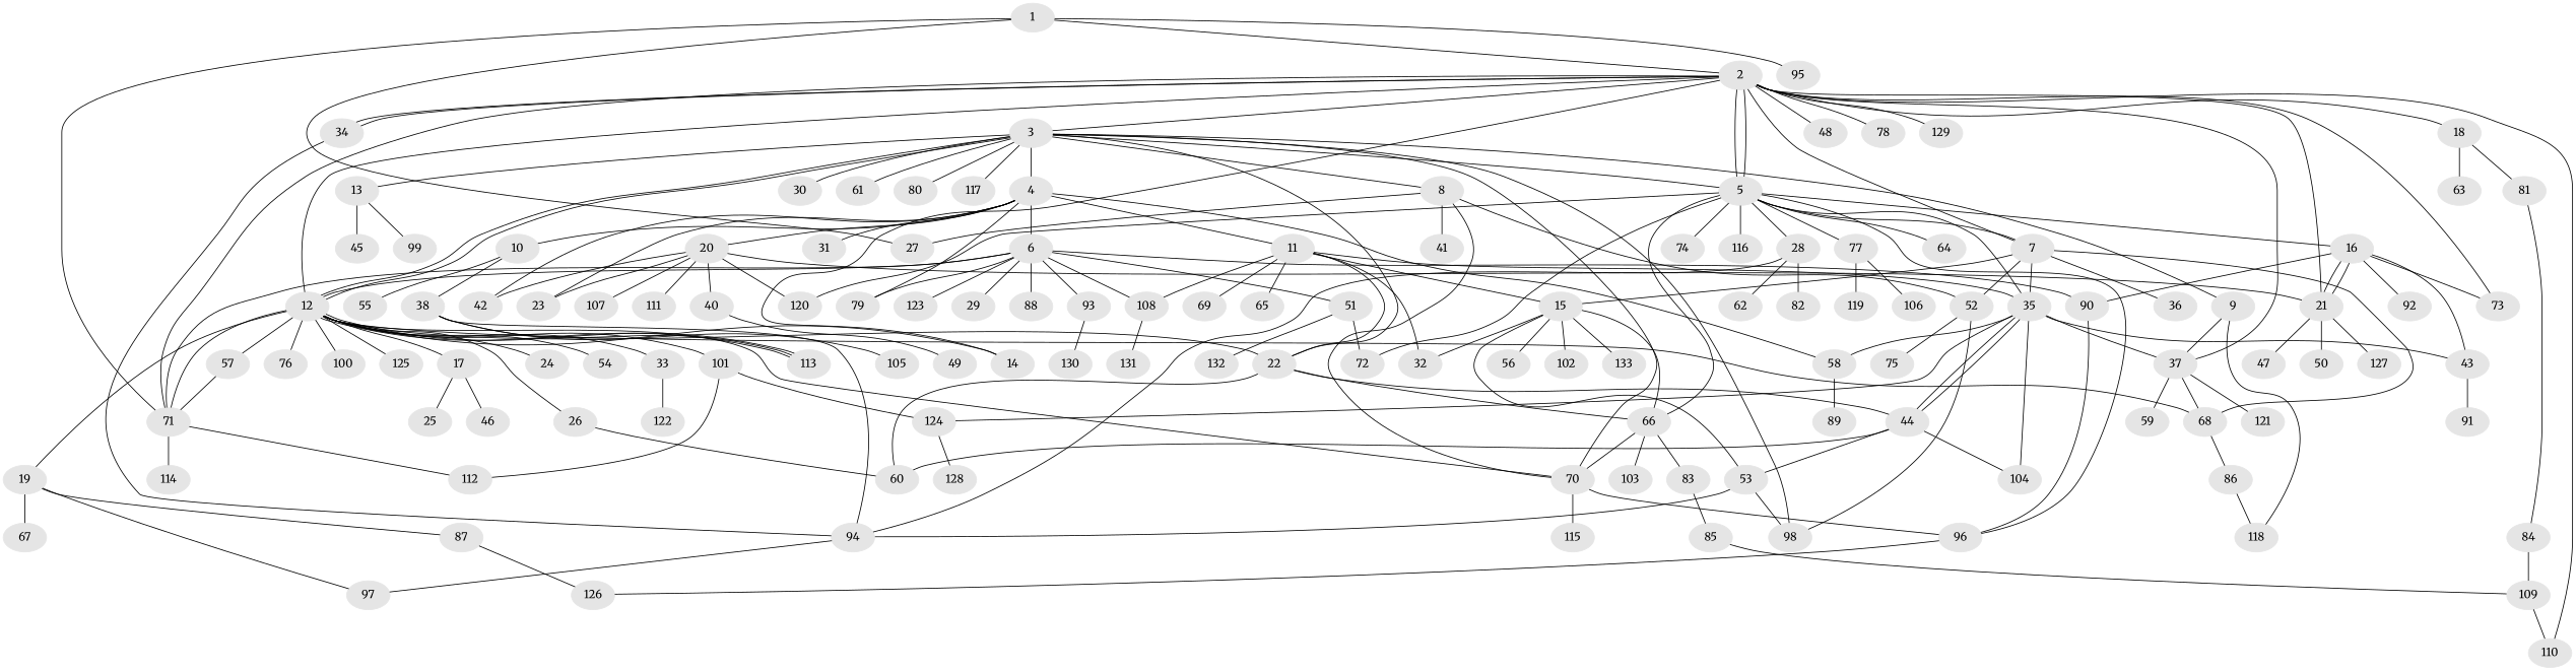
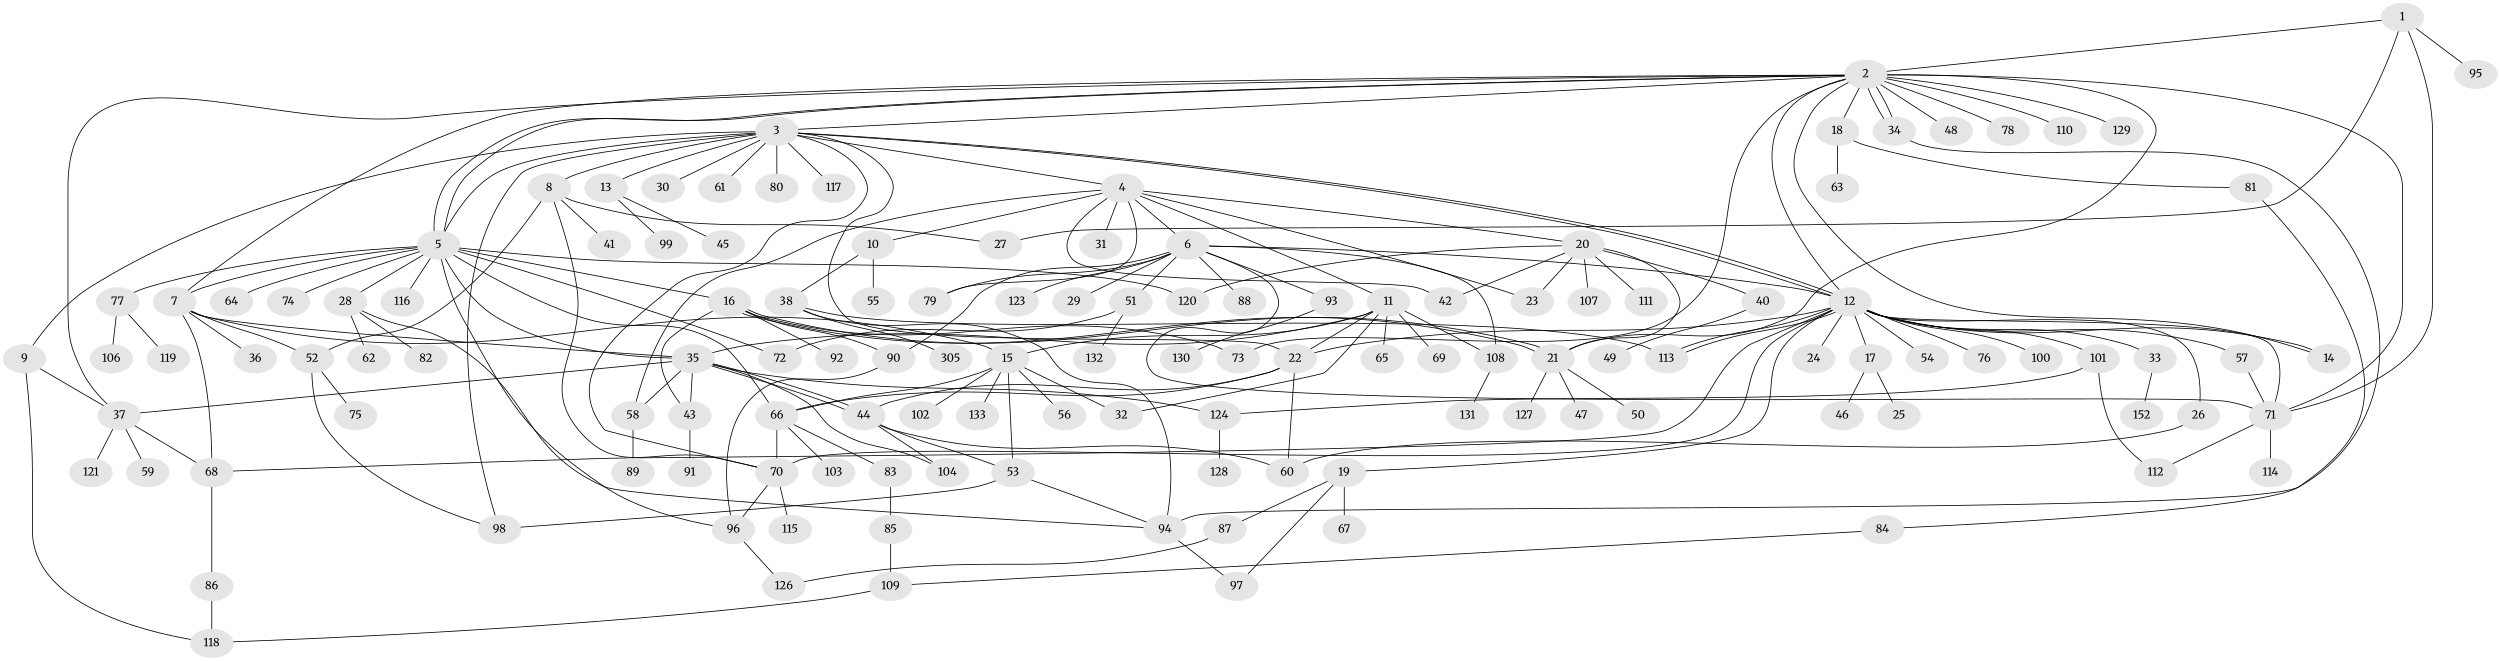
  graph {
    fontname=Merriweather
    node [color=gray90 fontname=Merriweather style=filled]
    edge [fontname=Merriweather]
    1
    2
    27
    71
    95
    3
    5
    7
    12
    14
    18
    21
    34
    37
    48
    73
    78
    110
    129
    112
    114
    4
    8
    9
    13
    22
    30
    61
    70
    80
    98
    117
    16
    28
    35
    64
    66
    72
    74
    77
    96
    116
    120
    15
    36
    52
    68
    17
    19
    24
    26
    33
    54
    57
    76
    100
    101
    113
-   125
    63
    81
    47
    50
    127
    94
    59
    121
    6
    10
    11
    20
    23
    31
    42
    58
    79
    41
    118
    45
    99
    44
    60
    115
    29
    51
    88
    90
    93
    108
    123
    38
    55
    32
    65
    69
    40
    107
    111
    89
    43
    92
    62
    82
    104
    124
    83
    103
    106
    119
    126
    132
    130
    131
    53
    56
    102
    133
    75
    86
-   105
+   105 [label=305]
    25
    46
    67
    87
    97
-   122
+   122 [label=152]
    91
    84
    49
    128
    85
    109
    1 -- 2
    1 -- 27
    1 -- 71
    1 -- 95
    2 -- 71
    2 -- 3
    2 -- 5
    2 -- 5
    2 -- 7
    2 -- 12
    2 -- 14
    2 -- 18
    2 -- 21
    2 -- 34
    2 -- 34
    2 -- 37
    2 -- 48
    2 -- 73
    2 -- 78
    2 -- 110
    2 -- 129
    71 -- 112
    71 -- 114
    3 -- 5
    3 -- 12
    3 -- 12
    3 -- 4
    3 -- 8
    3 -- 9
    3 -- 13
    3 -- 22
    3 -- 30
    3 -- 61
    3 -- 70
    3 -- 80
    3 -- 98
    3 -- 117
    5 -- 7
    5 -- 16
    5 -- 28
    5 -- 35
    5 -- 64
    5 -- 66
    5 -- 72
    5 -- 74
    5 -- 77
    5 -- 96
    5 -- 116
    5 -- 120
    7 -- 35
    7 -- 15
    7 -- 36
    7 -- 52
    7 -- 68
    12 -- 71
    12 -- 14
    12 -- 22
    12 -- 70
    12 -- 68
    12 -- 17
    12 -- 19
    12 -- 24
    12 -- 26
    12 -- 33
    12 -- 54
    12 -- 57
    12 -- 76
    12 -- 100
    12 -- 101
    12 -- 113
    12 -- 113
-   12 -- 125
    18 -- 63
    18 -- 81
    21 -- 47
    21 -- 50
    21 -- 127
    34 -- 94
    37 -- 68
    37 -- 59
    37 -- 121
    4 -- 6
    4 -- 10
    4 -- 11
    4 -- 20
    4 -- 23
    4 -- 31
    4 -- 42
    4 -- 58
    4 -- 79
    8 -- 27
    8 -- 70
    8 -- 52
    8 -- 41
    9 -- 37
    9 -- 118
    13 -- 45
    13 -- 99
    22 -- 66
    22 -- 44
    22 -- 60
    70 -- 96
    70 -- 115
    16 -- 21
    16 -- 21
    16 -- 73
    16 -- 90
    16 -- 43
    16 -- 92
    28 -- 94
    28 -- 62
    28 -- 82
    35 -- 37
    35 -- 58
    35 -- 44
    35 -- 44
    35 -- 43
    35 -- 104
    35 -- 124
    66 -- 70
    66 -- 83
    66 -- 103
    77 -- 106
    77 -- 119
    96 -- 126
    15 -- 66
    15 -- 32
    15 -- 53
    15 -- 56
    15 -- 102
    15 -- 133
    52 -- 98
    52 -- 75
    68 -- 86
    17 -- 25
    17 -- 46
    19 -- 67
    19 -- 87
    19 -- 97
    26 -- 60
    33 -- 122
    57 -- 71
    101 -- 112
    101 -- 124
    81 -- 84
    94 -- 97
    6 -- 71
    6 -- 12
    6 -- 79
    6 -- 29
    6 -- 51
    6 -- 88
    6 -- 90
    6 -- 93
    6 -- 108
    6 -- 123
    10 -- 38
    10 -- 55
    11 -- 22
    11 -- 35
    11 -- 15
    11 -- 108
    11 -- 32
    11 -- 65
    11 -- 69
    20 -- 21
    20 -- 120
    20 -- 23
    20 -- 42
    20 -- 40
    20 -- 107
    20 -- 111
    58 -- 89
    44 -- 60
    44 -- 104
    44 -- 53
    51 -- 72
    51 -- 132
    90 -- 96
    93 -- 130
    108 -- 131
    38 -- 113
    38 -- 94
    38 -- 105
    40 -- 49
    43 -- 91
    124 -- 128
    83 -- 85
    53 -- 98
    53 -- 94
    86 -- 118
    87 -- 126
    84 -- 109
    85 -- 109
-   109 -- 110
+   109 -- 118
  }
